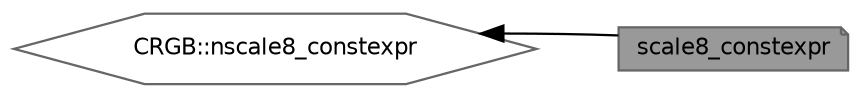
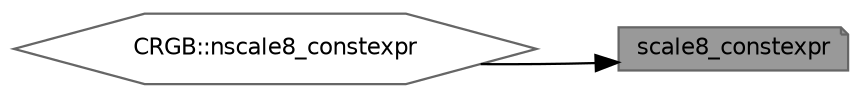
  digraph {
    rankdir=RL
    node [fontname=Helvetica fontsize=10 style=filled]
    n1 [color=gray40 fillcolor=grey60 fontcolor=black height=0.2 label=scale8_constexpr shape=note width=0.4]
    n2 [color=grey40 fillcolor=white height=0.2 label="CRGB::nscale8_constexpr" shape=hexagon width=0.4]
-   n2 -> n1 [color=black dir=back fontname=Helvetica fontsize=10 labelfontname=Helvetica labelfontsize=10 style=solid]
+   n1 -> n2 [color=black dir=back fontname=Helvetica fontsize=10 labelfontname=Helvetica labelfontsize=10 style=solid]
  }
